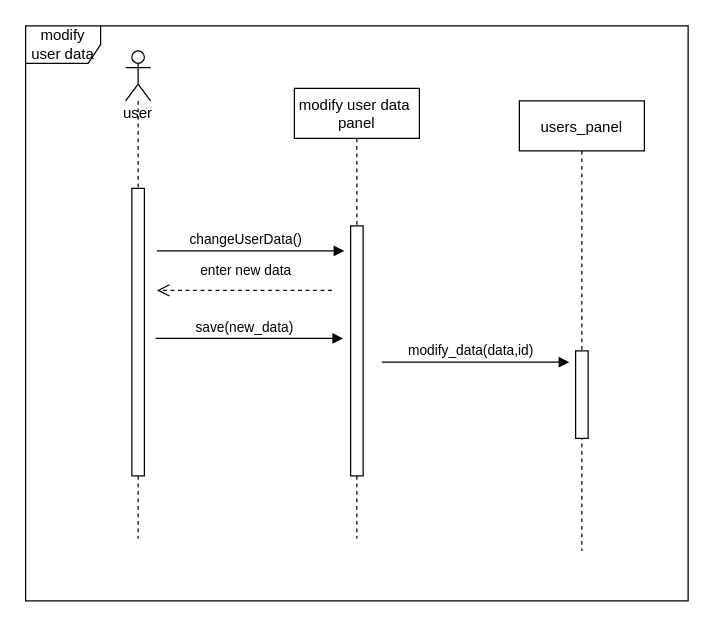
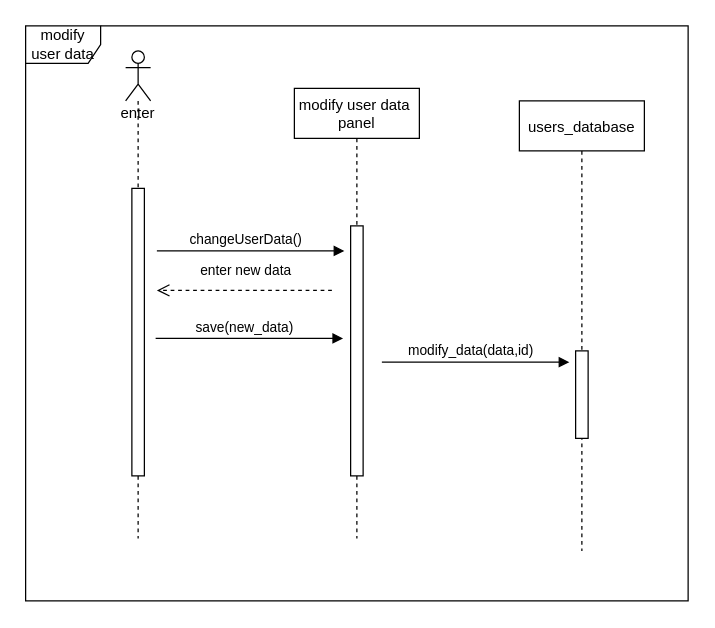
  <mxCell id="0" />
  <mxCell id="1" parent="0" />
  <mxCell id="2" value="modify user data" style="shape=umlFrame;whiteSpace=wrap;html=1;fillColor=none;gradientColor=none;" vertex="1" parent="1"><mxGeometry x="20" y="20" width="530" height="460" as="geometry" /></mxCell>
- <mxCell id="3" value="user" style="shape=umlLifeline;participant=umlActor;perimeter=lifelinePerimeter;whiteSpace=wrap;html=1;container=1;collapsible=0;recursiveResize=0;verticalAlign=top;spacingTop=36;outlineConnect=0;" vertex="1" parent="1"><mxGeometry x="100" y="40" width="20" height="390" as="geometry" /></mxCell>
+ <mxCell id="3" value="enter" style="shape=umlLifeline;participant=umlActor;perimeter=lifelinePerimeter;whiteSpace=wrap;html=1;container=1;collapsible=0;recursiveResize=0;verticalAlign=top;spacingTop=36;outlineConnect=0;" vertex="1" parent="1"><mxGeometry x="100" y="40" width="20" height="390" as="geometry" /></mxCell>
  <mxCell id="4" value="modify user data &#10;panel" style="shape=umlLifeline;perimeter=lifelinePerimeter;container=1;collapsible=0;recursiveResize=0;rounded=0;shadow=0;strokeWidth=1;" parent="1" vertex="1"><mxGeometry x="235" y="70" width="100" height="360" as="geometry" /></mxCell>
  <mxCell id="5" value="" style="points=[];perimeter=orthogonalPerimeter;rounded=0;shadow=0;strokeWidth=1;" parent="4" vertex="1"><mxGeometry x="45" y="110" width="10" height="200" as="geometry" /></mxCell>
  <mxCell id="6" value="" style="html=1;points=[];perimeter=orthogonalPerimeter;" vertex="1" parent="1"><mxGeometry x="105" y="150" width="10" height="230" as="geometry" /></mxCell>
  <mxCell id="7" value="" style="html=1;verticalAlign=bottom;endArrow=block;rounded=0;" edge="1" parent="1"><mxGeometry x="0.033" y="10" width="80" relative="1" as="geometry"><mxPoint x="125" y="200" as="sourcePoint" /><mxPoint x="275" y="200" as="targetPoint" /><mxPoint as="offset" /></mxGeometry></mxCell>
  <mxCell id="8" value="changeUserData()" style="edgeLabel;html=1;align=center;verticalAlign=middle;resizable=0;points=[];" vertex="1" connectable="0" parent="7"><mxGeometry x="-0.416" y="-1" relative="1" as="geometry"><mxPoint x="26" y="-11" as="offset" /></mxGeometry></mxCell>
- <mxCell id="9" value="users_panel" style="shape=umlLifeline;perimeter=lifelinePerimeter;container=1;collapsible=0;recursiveResize=0;rounded=0;shadow=0;strokeWidth=1;" vertex="1" parent="1"><mxGeometry x="415" y="80" width="100" height="360" as="geometry" /></mxCell>
+ <mxCell id="9" value="users_database" style="shape=umlLifeline;perimeter=lifelinePerimeter;container=1;collapsible=0;recursiveResize=0;rounded=0;shadow=0;strokeWidth=1;" vertex="1" parent="1"><mxGeometry x="415" y="80" width="100" height="360" as="geometry" /></mxCell>
  <mxCell id="10" value="" style="points=[];perimeter=orthogonalPerimeter;rounded=0;shadow=0;strokeWidth=1;" vertex="1" parent="9"><mxGeometry x="45" y="200" width="10" height="70" as="geometry" /></mxCell>
  <mxCell id="11" value="enter new data" style="html=1;verticalAlign=bottom;endArrow=open;dashed=1;endSize=8;rounded=0;" edge="1" parent="1"><mxGeometry y="-7" relative="1" as="geometry"><mxPoint x="265" y="231.63" as="sourcePoint" /><mxPoint x="125" y="231.63" as="targetPoint" /><mxPoint x="1" as="offset" /></mxGeometry></mxCell>
  <mxCell id="12" value="" style="html=1;verticalAlign=bottom;endArrow=block;rounded=0;" edge="1" parent="1"><mxGeometry x="0.033" y="10" width="80" relative="1" as="geometry"><mxPoint x="305" y="289" as="sourcePoint" /><mxPoint x="455" y="289" as="targetPoint" /><mxPoint as="offset" /></mxGeometry></mxCell>
  <mxCell id="13" value="modify_data(data,id)" style="edgeLabel;html=1;align=center;verticalAlign=middle;resizable=0;points=[];" vertex="1" connectable="0" parent="12"><mxGeometry x="-0.416" y="-1" relative="1" as="geometry"><mxPoint x="26" y="-11" as="offset" /></mxGeometry></mxCell>
  <mxCell id="14" value="" style="html=1;verticalAlign=bottom;endArrow=block;rounded=0;" edge="1" parent="1"><mxGeometry x="0.033" y="10" width="80" relative="1" as="geometry"><mxPoint x="124" y="270" as="sourcePoint" /><mxPoint x="274" y="270" as="targetPoint" /><mxPoint as="offset" /></mxGeometry></mxCell>
  <mxCell id="15" value="save(new_data)" style="edgeLabel;html=1;align=center;verticalAlign=middle;resizable=0;points=[];" vertex="1" connectable="0" parent="14"><mxGeometry x="-0.416" y="-1" relative="1" as="geometry"><mxPoint x="26" y="-11" as="offset" /></mxGeometry></mxCell>
